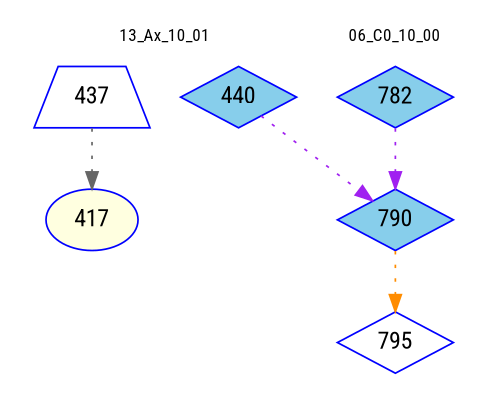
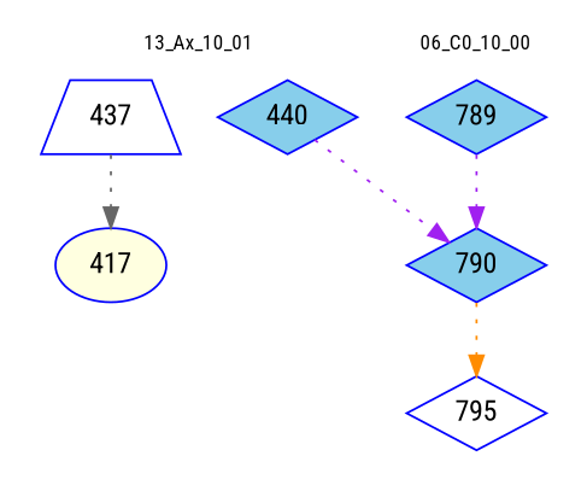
  digraph {
    fontname="Roboto Condensed"
    node [color=blue fillcolor=skyblue fontname="Roboto Condensed" shape=diamond style=filled]
    edge [color=purple fontname="Roboto Condensed" style=dotted]
    n1 [label=440]
    n2 [fillcolor=white label=437 shape=trapezium]
    n3 [fillcolor=lightyellow label=417 shape=ellipse]
-   n4 [label=782]
+   n4 [label=789]
    n5 [label=790]
    n6 [fillcolor=white label=795]
    subgraph cluster_1 {
      color=white
      fontsize=10
      label="13_Ax_10_01"
      n1
      n2
      n3
    }
    subgraph cluster_2 {
      color=white
      fontsize=10
      label="06_C0_10_00"
      n4
      n5
      n6
    }
    n1 -> n5
    n2 -> n3 [color=gray40]
    n4 -> n5
    n5 -> n6 [color=darkorange]
  }
